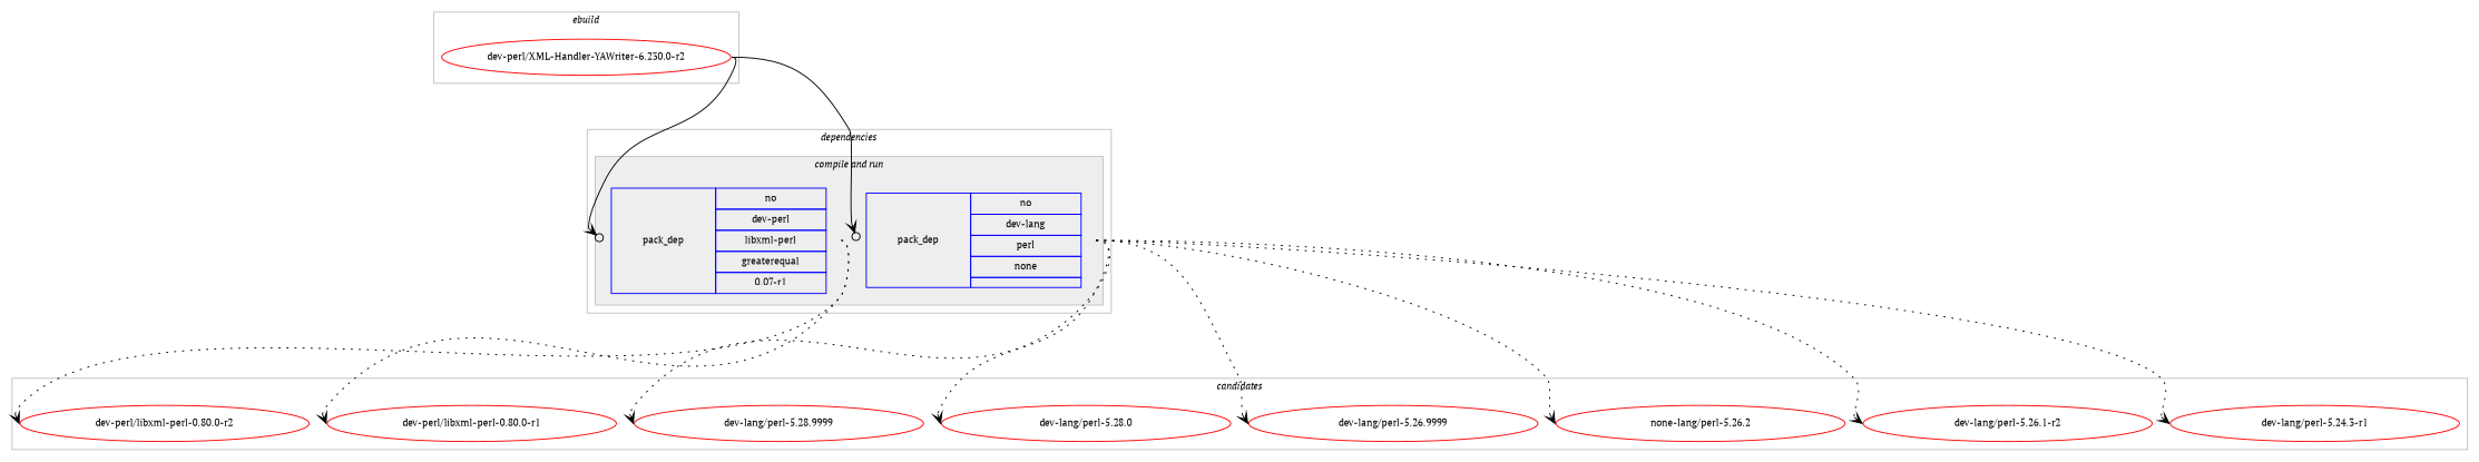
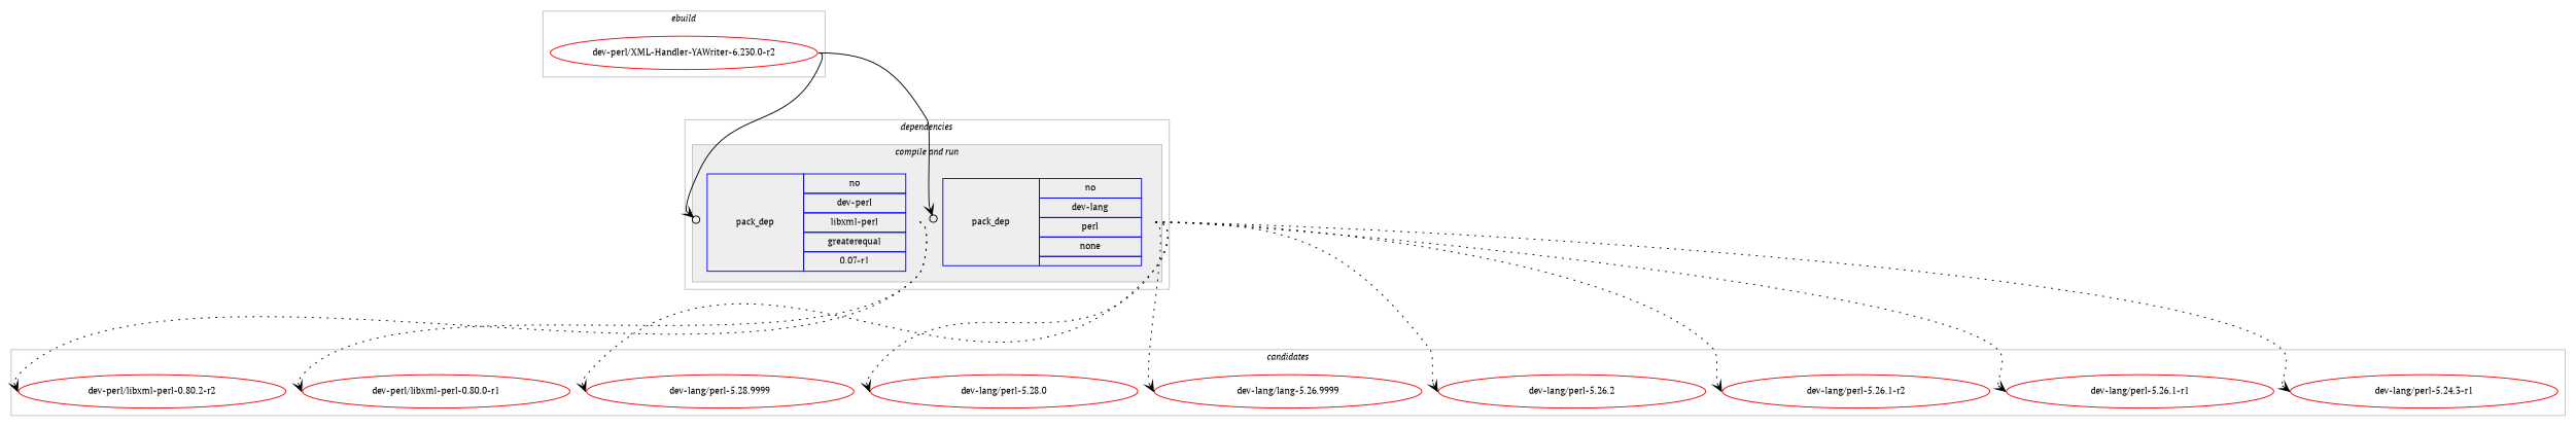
  digraph {
    compound=true
    concentrate=true
    fontname="PT Serif"
    fontsize=10
    newrank=true
    rankdir=TB
    ranksep=1.5
    node [color=red fontname="PT Serif" fontsize=10]
    edge [arrowhead=vee fontname="PT Serif" headport=w style=dotted tailport=e weight=100]
    n1 [label="dev-perl/XML-Handler-YAWriter-6.230.0-r2" width=4]
    n2 [color=blue label=<<TABLE BORDER="0" CELLBORDER="1" CELLSPACING="0" CELLPADDING="4" WIDTH="220"><TR><TD ROWSPAN="6" CELLPADDING="30">pack_dep</TD></TR><TR><TD WIDTH="110">no</TD></TR><TR><TD>dev-lang</TD></TR><TR><TD>perl</TD></TR><TR><TD>none</TD></TR><TR><TD></TD></TR></TABLE>> shape=none]
    n3 [color=blue label=<<TABLE BORDER="0" CELLBORDER="1" CELLSPACING="0" CELLPADDING="4" WIDTH="220"><TR><TD ROWSPAN="6" CELLPADDING="30">pack_dep</TD></TR><TR><TD WIDTH="110">no</TD></TR><TR><TD>dev-perl</TD></TR><TR><TD>libxml-perl</TD></TR><TR><TD>greaterequal</TD></TR><TR><TD>0.07-r1</TD></TR></TABLE>> shape=none]
    n4 [label="dev-lang/perl-5.24.3-r1" width=4]
+   n5 [label="dev-lang/perl-5.26.1-r1" width=4]
    n6 [label="dev-lang/perl-5.26.1-r2" width=4]
-   n7 [label="none-lang/perl-5.26.2" width=4]
-   n8 [label="dev-lang/perl-5.26.9999" width=4]
+   n7 [label="dev-lang/perl-5.26.2" width=4]
+   n8 [label="dev-lang/lang-5.26.9999" width=4]
    n9 [label="dev-lang/perl-5.28.0" width=4]
    n10 [label="dev-lang/perl-5.28.9999" width=4]
    n11 [label="dev-perl/libxml-perl-0.80.0-r1" width=4]
-   n12 [label="dev-perl/libxml-perl-0.80.0-r2" width=4]
+   n12 [label="dev-perl/libxml-perl-0.80.2-r2" width=4]
    subgraph cluster_1 {
      color=gray
      label=<<i>ebuild</i>>
      rank=same
      n1
    }
    subgraph cluster_2 {
      color=gray
      label=<<i>dependencies</i>>
      subgraph cluster_3 {
        color=gray
        fillcolor="#eeeeee"
        label=<<i>compile</i>>
        style=filled
      }
      subgraph cluster_4 {
        color=gray
        fillcolor="#eeeeee"
        label=<<i>compile and run</i>>
        style=filled
        subgraph sub_5 {
          color=gray
          fillcolor="#eeeeee"
          label=<<i>compile and run</i>>
          style=filled
          n2
        }
        subgraph sub_6 {
          color=gray
          fillcolor="#eeeeee"
          label=<<i>compile and run</i>>
          style=filled
          n3
        }
      }
      subgraph cluster_7 {
        color=gray
        fillcolor="#eeeeee"
        label=<<i>run</i>>
        style=filled
      }
    }
    subgraph cluster_8 {
      color=gray
      label=<<i>candidates</i>>
      rank=same
      subgraph sub_9 {
        color=black
        label=<<i>candidates</i>>
        nodesep=1
        rank=same
        n4
+       n5
        n6
        n7
        n8
        n9
        n10
      }
      subgraph sub_10 {
        color=black
        label=<<i>candidates</i>>
        nodesep=1
        rank=same
        n11
        n12
      }
    }
    n1 -> n2 [arrowhead=odotvee style=solid weight=20]
    n1 -> n3 [arrowhead=odotvee style=solid weight=20]
    n2 -> n4
+   n2 -> n5
    n2 -> n6
    n2 -> n7
    n2 -> n8
    n2 -> n9
    n2 -> n10
    n3 -> n11
    n3 -> n12
  }
